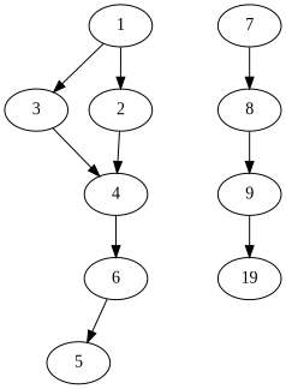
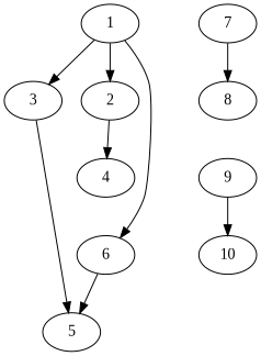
  digraph {
    fontname="Liberation Serif"
    node [alpha=0.16 fontname="Liberation Serif"]
    edge [fontname="Liberation Serif"]
    1 [alpha=0.03 expect_size=290631511441408000]
    2 [alpha=0.12 expect_size=387886764815658]
    3 [alpha=0.07 expect_size=220937423755991]
    4 [alpha=0.15 expect_size=26496225486489504]
    5 [alpha=0.09 expect_size=10609434846452410]
    6 [expect_size=20626768044024552]
    7 [alpha=0.00 expect_size=113810852309240]
    8 [expect_size=848882636423168000]
    9 [alpha=0.19 expect_size=126382222363730]
-   10 [alpha=0.18 expect_size=273413920790742 label=19]
+   10 [alpha=0.18 expect_size=273413920790742]
    1 -> 2
    1 -> 3
    2 -> 4
-   3 -> 4
-   4 -> 6
+   3 -> 5
+   1 -> 6
    6 -> 5
    7 -> 8
-   8 -> 9
    9 -> 10
  }
